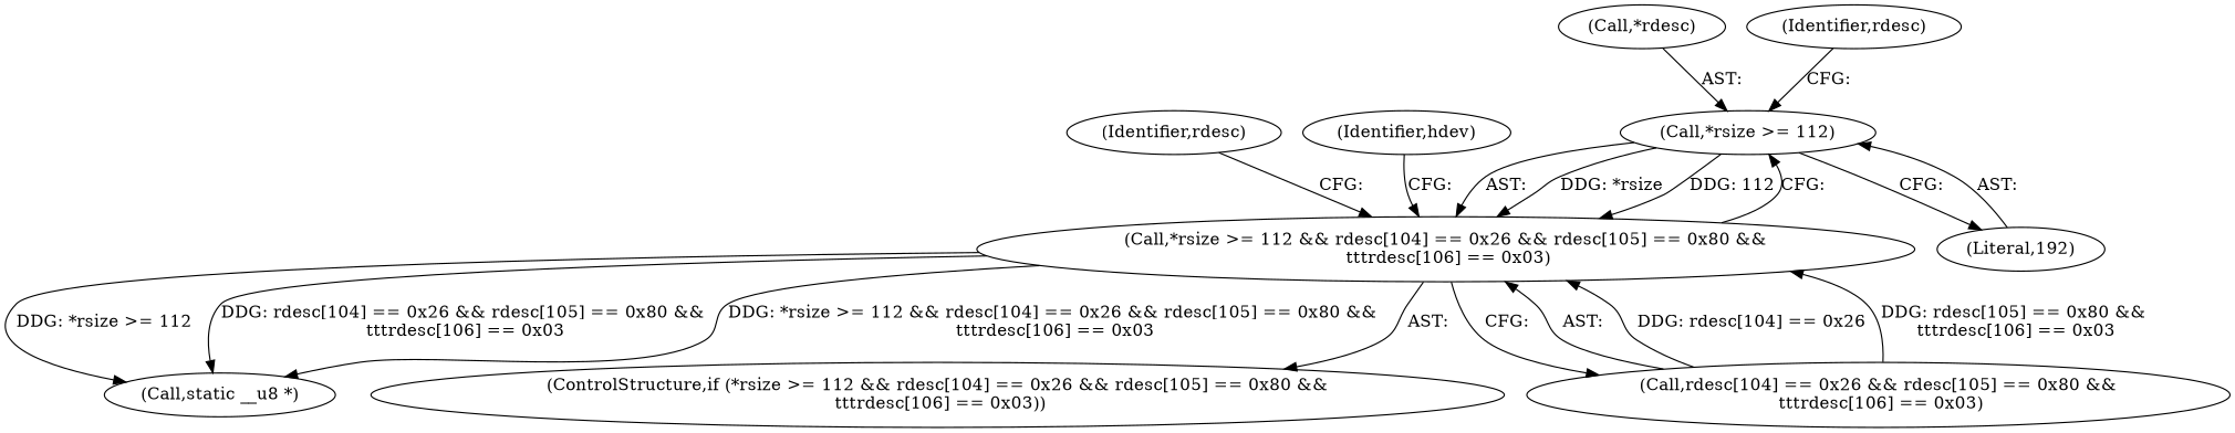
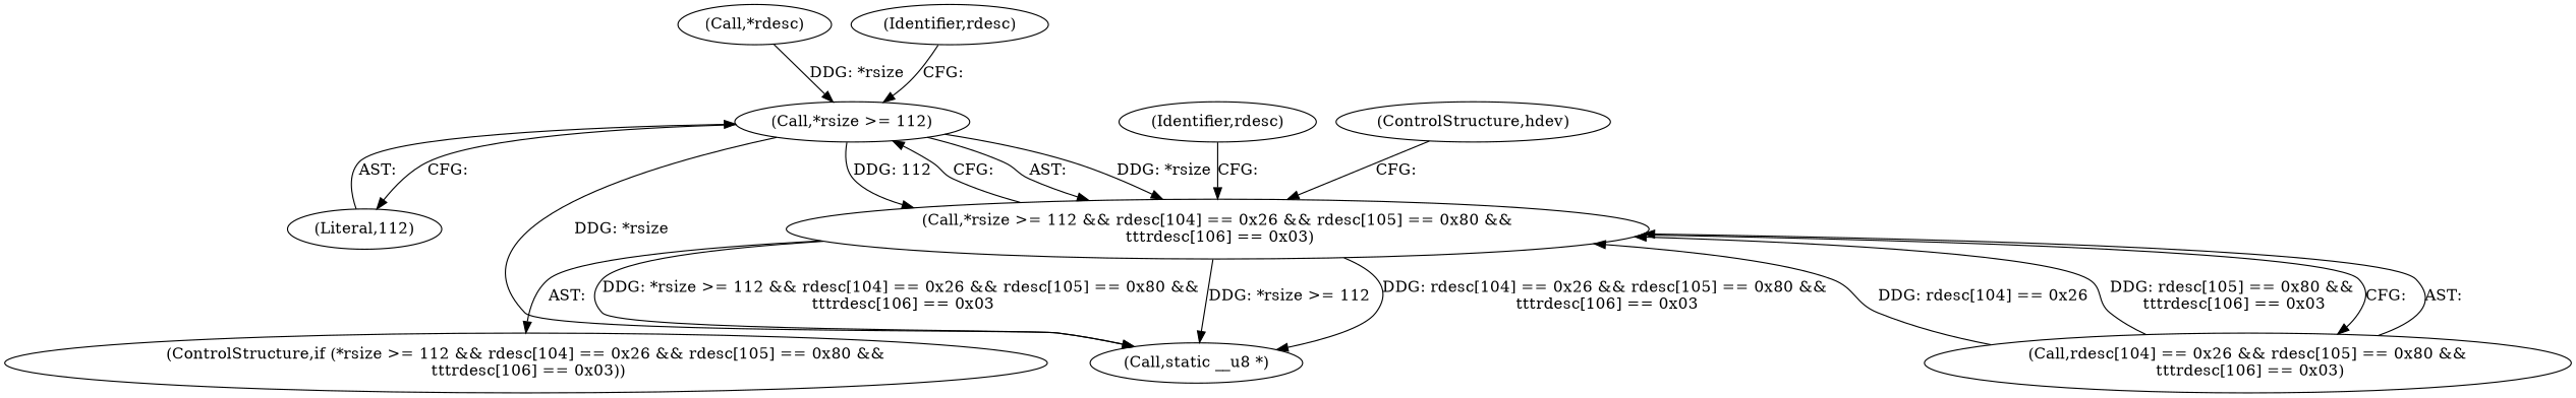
  digraph {
    n1 [label="(Call,*rsize >= 112)"]
    n2 [label="(Call,*rsize >= 112 && rdesc[104] == 0x26 && rdesc[105] == 0x80 &&\n \t\t\trdesc[106] == 0x03)"]
-   n3 [label="(Literal,192)"]
+   n3 [label="(Literal,112)"]
    n4 [label="(Call,static __u8 *)"]
    n5 [label="(ControlStructure,if (*rsize >= 112 && rdesc[104] == 0x26 && rdesc[105] == 0x80 &&\n \t\t\trdesc[106] == 0x03))"]
    n6 [label="(Call,rdesc[104] == 0x26 && rdesc[105] == 0x80 &&\n \t\t\trdesc[106] == 0x03)"]
    n7 [label="(Identifier,rdesc)"]
    n8 [label="(Call,*rdesc)"]
-   n9 [label="(Identifier,hdev)"]
+   n9 [label="(ControlStructure,hdev)"]
    n10 [label="(Identifier,rdesc)"]
    n1 -> n2 [label="AST: "]
    n1 -> n2 [label="DDG: *rsize"]
    n1 -> n2 [label="DDG: 112"]
    n1 -> n3 [label="CFG: "]
+   n1 -> n4 [label="DDG: *rsize"]
    n2 -> n1 [label="CFG: "]
    n2 -> n4 [label="DDG: *rsize >= 112"]
    n2 -> n4 [label="DDG: rdesc[104] == 0x26 && rdesc[105] == 0x80 &&\n \t\t\trdesc[106] == 0x03"]
    n2 -> n4 [label="DDG: *rsize >= 112 && rdesc[104] == 0x26 && rdesc[105] == 0x80 &&\n \t\t\trdesc[106] == 0x03"]
    n2 -> n5 [label="AST: "]
    n2 -> n6 [label="CFG: "]
    n3 -> n1 [label="AST: "]
    n6 -> n2 [label="AST: "]
    n6 -> n2 [label="DDG: rdesc[104] == 0x26"]
    n6 -> n2 [label="DDG: rdesc[105] == 0x80 &&\n \t\t\trdesc[106] == 0x03"]
    n7 -> n2 [label="CFG: "]
-   n8 -> n1 [label="AST: "]
+   n8 -> n1 [label="DDG: *rsize"]
    n9 -> n2 [label="CFG: "]
    n10 -> n1 [label="CFG: "]
  }
